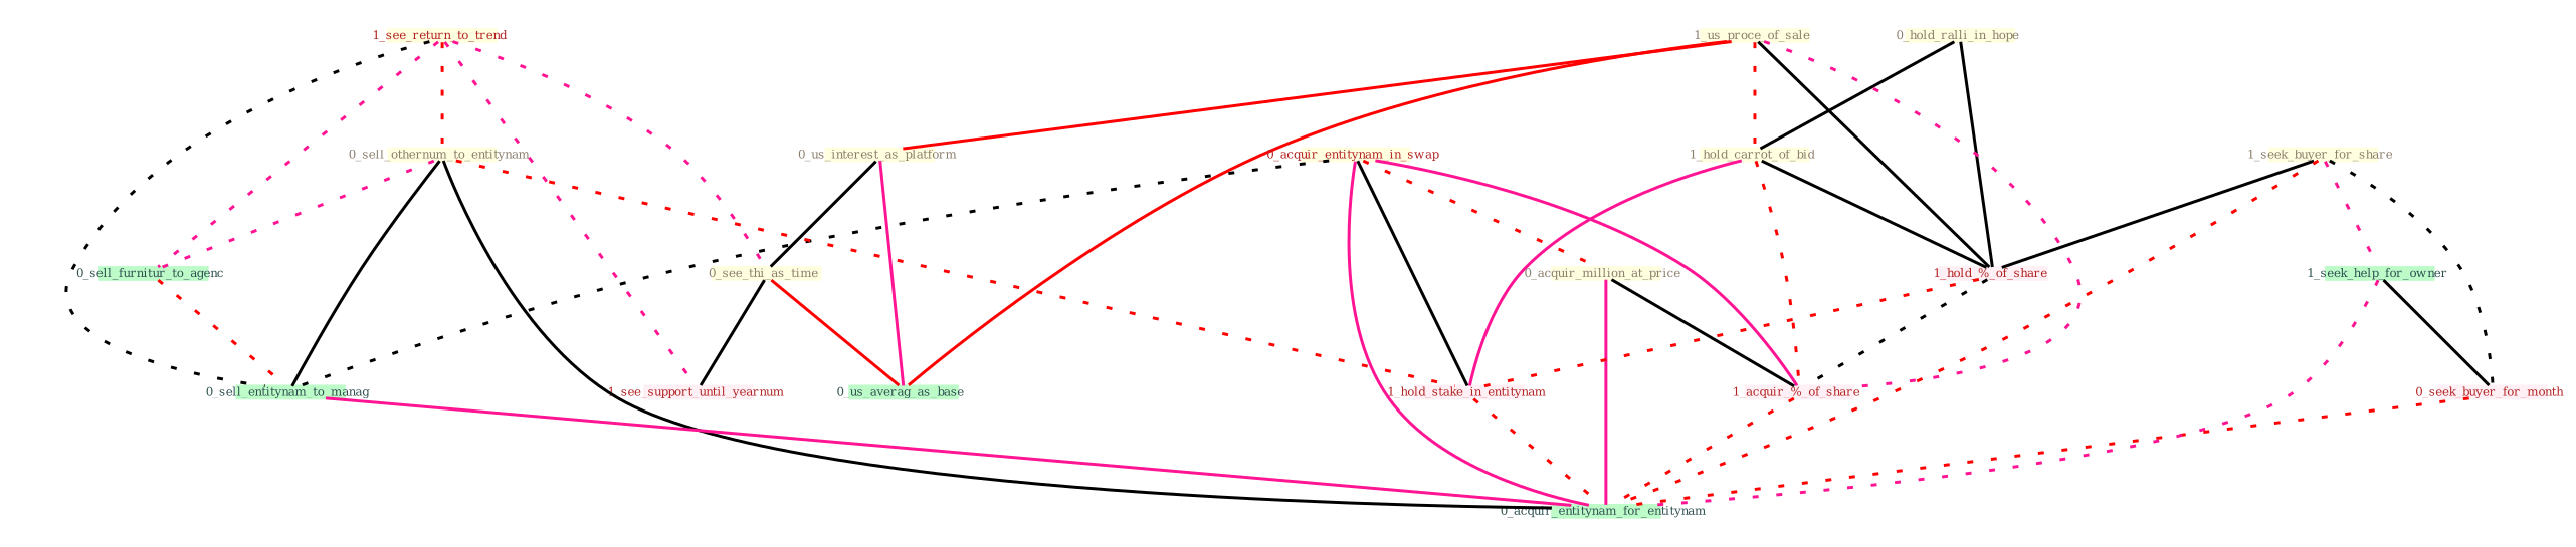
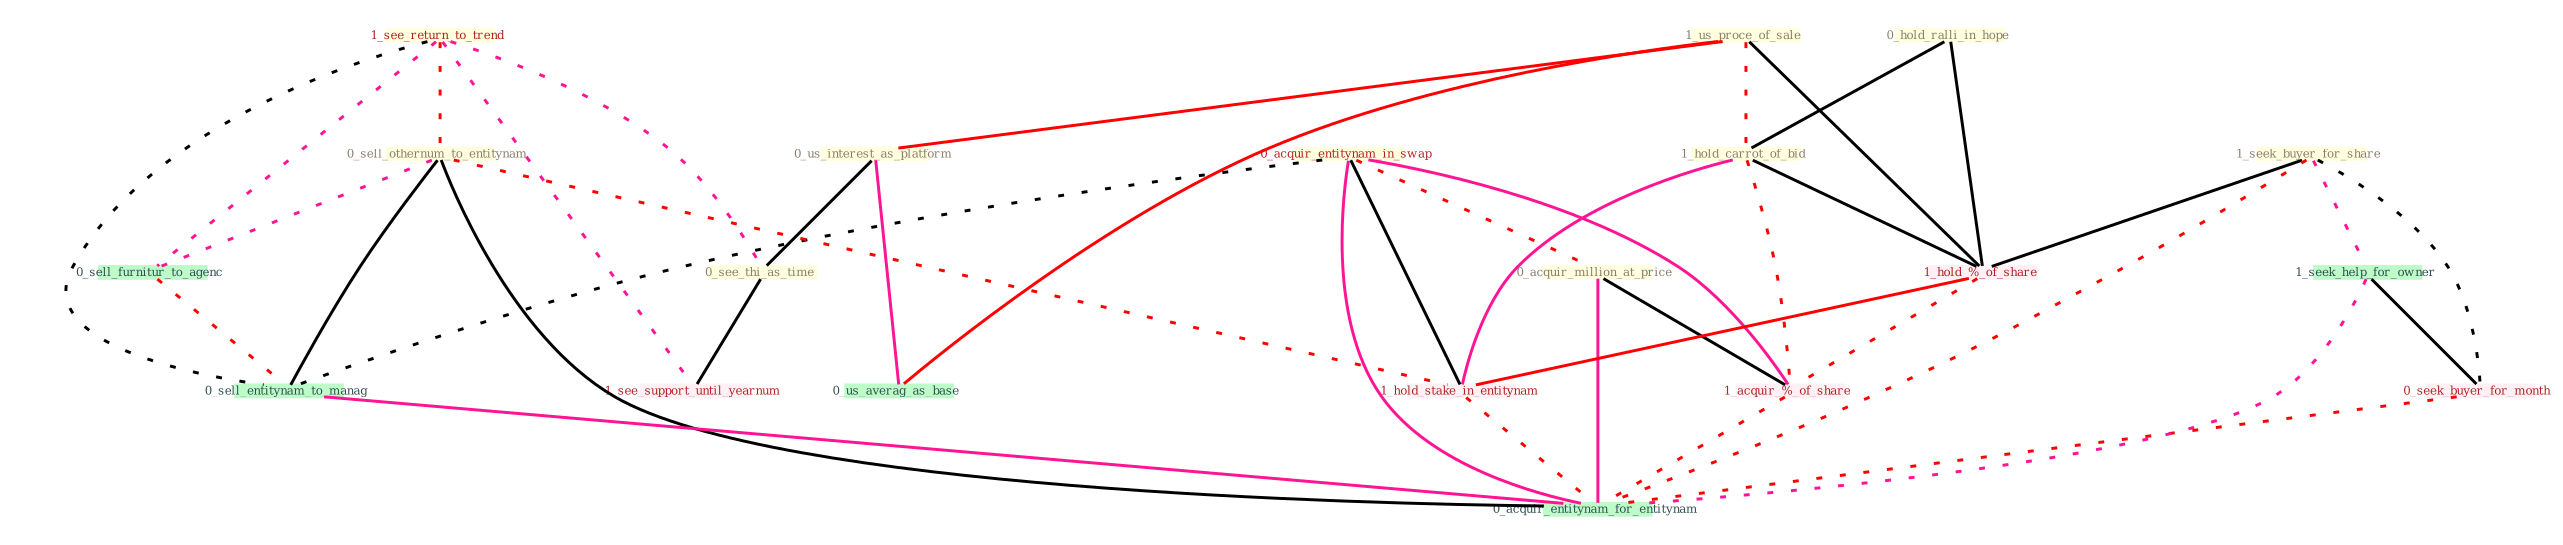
  graph {
    node [color="#ffffe0" fixedsize=true fontcolor="#8b7d6b" fontsize=4 shape=polygon style=filled]
    edge [color=black style=solid w=1]
    "0_hold_ralli_in_hope " [height=.06 width=.5]
    "1_us_proce_of_sale " [height=.06 width=.5]
    "0_acquir_entitynam_in_swap " [fontcolor="#b22222" height=.06 width=.5]
    "1_hold_carrot_of_bid " [height=.06 width=.5]
    "0_us_interest_as_platform " [height=.06 width=.5]
    "0_acquir_million_at_price " [height=.06 width=.5]
    "1_see_return_to_trend " [fontcolor="#b22222" height=.06 width=.5]
    "1_seek_buyer_for_share " [height=.06 width=.5]
    "0_see_thi_as_time " [height=.06 width=.5]
    "0_sell_othernum_to_entitynam " [height=.06 width=.5]
    "1_hold_%_of_share " [color="#fff0f5" fontcolor="#b22222" height=.06 width=.5]
    "1_hold_stake_in_entitynam " [color="#fff0f5" fontcolor="#b22222" height=.06 width=.5]
    "0_seek_buyer_for_month " [color="#fff0f5" fontcolor="#b22222" height=.06 width=.5]
    "1_acquir_%_of_share " [color="#fff0f5" fontcolor="#b22222" height=.06 width=.5]
    "1_see_support_until_yearnum " [color="#fff0f5" fontcolor="#b22222" height=.06 width=.5]
    "0_us_averag_as_base " [color="#BDFCC9" fontcolor="#2f4f4f" height=.06 width=.5]
    "0_sell_entitynam_to_manag " [color="#BDFCC9" fontcolor="#2f4f4f" height=.06 width=.5]
    "0_acquir_entitynam_for_entitynam " [color="#BDFCC9" fontcolor="#2f4f4f" height=.06 width=.5]
    "0_sell_furnitur_to_agenc " [color="#BDFCC9" fontcolor="#2f4f4f" height=.06 width=.5]
    "1_seek_help_for_owner " [color="#BDFCC9" fontcolor="#2f4f4f" height=.06 width=.5]
    subgraph sub_1 {
      "0_hold_ralli_in_hope "
      "1_us_proce_of_sale "
      "0_acquir_entitynam_in_swap "
      "1_hold_carrot_of_bid "
      "0_us_interest_as_platform "
      "0_acquir_million_at_price "
      "1_see_return_to_trend "
      "1_seek_buyer_for_share "
      "0_see_thi_as_time "
      "0_sell_othernum_to_entitynam "
    }
    subgraph sub_2 {
      "1_hold_%_of_share "
      "1_hold_stake_in_entitynam "
      "0_seek_buyer_for_month "
      "1_acquir_%_of_share "
      "1_see_support_until_yearnum "
    }
    "0_hold_ralli_in_hope " -- "1_hold_carrot_of_bid "
    "0_hold_ralli_in_hope " -- "1_hold_%_of_share "
    "1_us_proce_of_sale " -- "1_hold_carrot_of_bid " [color=red style=dotted]
    "1_us_proce_of_sale " -- "0_us_interest_as_platform " [color=red]
    "1_us_proce_of_sale " -- "1_hold_%_of_share "
-   "1_us_proce_of_sale " -- "1_acquir_%_of_share " [color=deeppink style=dotted]
    "1_us_proce_of_sale " -- "0_us_averag_as_base " [color=red]
    "0_acquir_entitynam_in_swap " -- "0_acquir_million_at_price " [color=red style=dotted]
    "0_acquir_entitynam_in_swap " -- "1_hold_stake_in_entitynam "
    "0_acquir_entitynam_in_swap " -- "1_acquir_%_of_share " [color=deeppink]
    "0_acquir_entitynam_in_swap " -- "0_sell_entitynam_to_manag " [style=dotted]
    "0_acquir_entitynam_in_swap " -- "0_acquir_entitynam_for_entitynam " [color=deeppink w=2]
    "1_hold_carrot_of_bid " -- "1_hold_%_of_share " [w=2]
    "1_hold_carrot_of_bid " -- "1_hold_stake_in_entitynam " [color=deeppink]
    "1_hold_carrot_of_bid " -- "1_acquir_%_of_share " [color=red style=dotted]
    "0_us_interest_as_platform " -- "0_see_thi_as_time "
    "0_us_interest_as_platform " -- "0_us_averag_as_base " [color=deeppink w=2]
    "0_acquir_million_at_price " -- "1_acquir_%_of_share "
    "0_acquir_million_at_price " -- "0_acquir_entitynam_for_entitynam " [color=deeppink]
    "1_see_return_to_trend " -- "0_see_thi_as_time " [color=deeppink style=dotted]
    "1_see_return_to_trend " -- "0_sell_othernum_to_entitynam " [color=red style=dotted]
    "1_see_return_to_trend " -- "1_see_support_until_yearnum " [color=deeppink style=dotted]
    "1_see_return_to_trend " -- "0_sell_entitynam_to_manag " [style=dotted]
    "1_see_return_to_trend " -- "0_sell_furnitur_to_agenc " [color=deeppink style=dotted]
    "1_seek_buyer_for_share " -- "1_hold_%_of_share "
    "1_seek_buyer_for_share " -- "0_seek_buyer_for_month " [style=dotted w=3]
    "1_seek_buyer_for_share " -- "0_acquir_entitynam_for_entitynam " [color=red style=dotted]
    "1_seek_buyer_for_share " -- "1_seek_help_for_owner " [color=deeppink style=dotted w=2]
    "0_see_thi_as_time " -- "1_see_support_until_yearnum "
-   "0_see_thi_as_time " -- "0_us_averag_as_base " [color=red]
    "0_sell_othernum_to_entitynam " -- "1_hold_stake_in_entitynam " [color=red style=dotted]
    "0_sell_othernum_to_entitynam " -- "0_sell_entitynam_to_manag " [w=2]
    "0_sell_othernum_to_entitynam " -- "0_acquir_entitynam_for_entitynam "
    "0_sell_othernum_to_entitynam " -- "0_sell_furnitur_to_agenc " [color=deeppink style=dotted w=2]
-   "1_hold_%_of_share " -- "1_hold_stake_in_entitynam " [color=red style=dotted]
-   "1_hold_%_of_share " -- "1_acquir_%_of_share " [style=dotted w=3]
+   "1_hold_%_of_share " -- "1_hold_stake_in_entitynam " [color=red]
+   "1_hold_%_of_share " -- "1_acquir_%_of_share " [color=red style=dotted w=3]
    "1_hold_stake_in_entitynam " -- "0_acquir_entitynam_for_entitynam " [color=red style=dotted]
    "0_seek_buyer_for_month " -- "0_acquir_entitynam_for_entitynam " [color=red style=dotted]
    "1_acquir_%_of_share " -- "0_acquir_entitynam_for_entitynam " [color=red style=dotted]
    "0_sell_entitynam_to_manag " -- "0_acquir_entitynam_for_entitynam " [color=deeppink]
    "0_sell_furnitur_to_agenc " -- "0_sell_entitynam_to_manag " [color=red style=dotted w=2]
    "1_seek_help_for_owner " -- "0_seek_buyer_for_month " [w=2]
    "1_seek_help_for_owner " -- "0_acquir_entitynam_for_entitynam " [color=deeppink style=dotted]
  }
